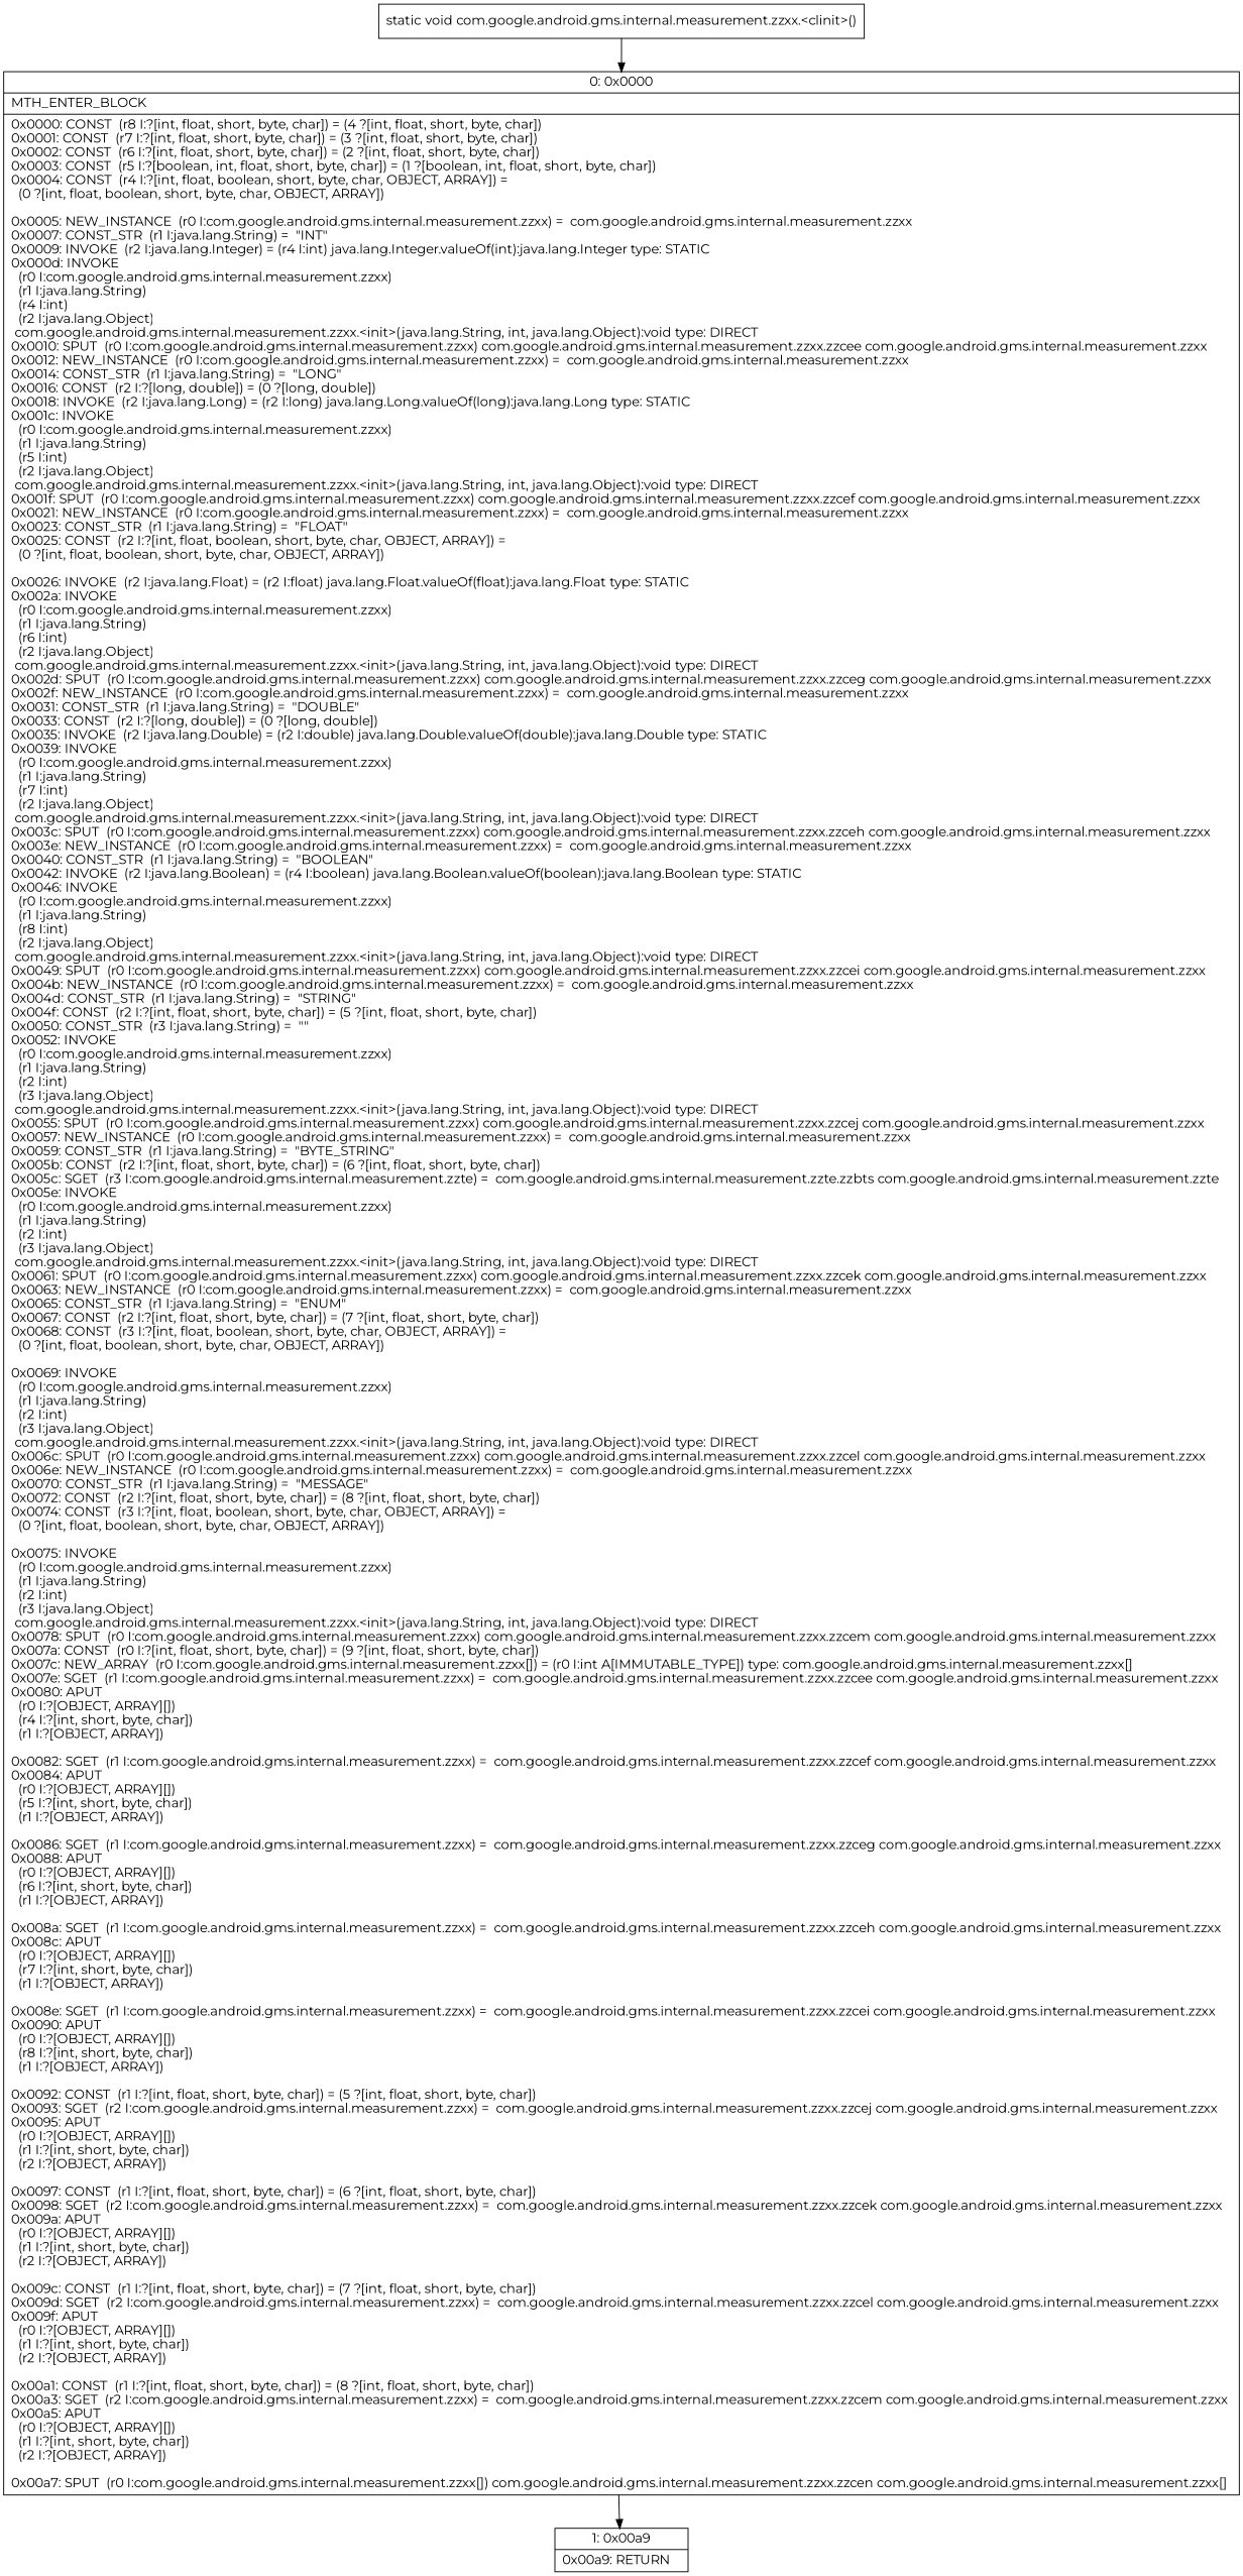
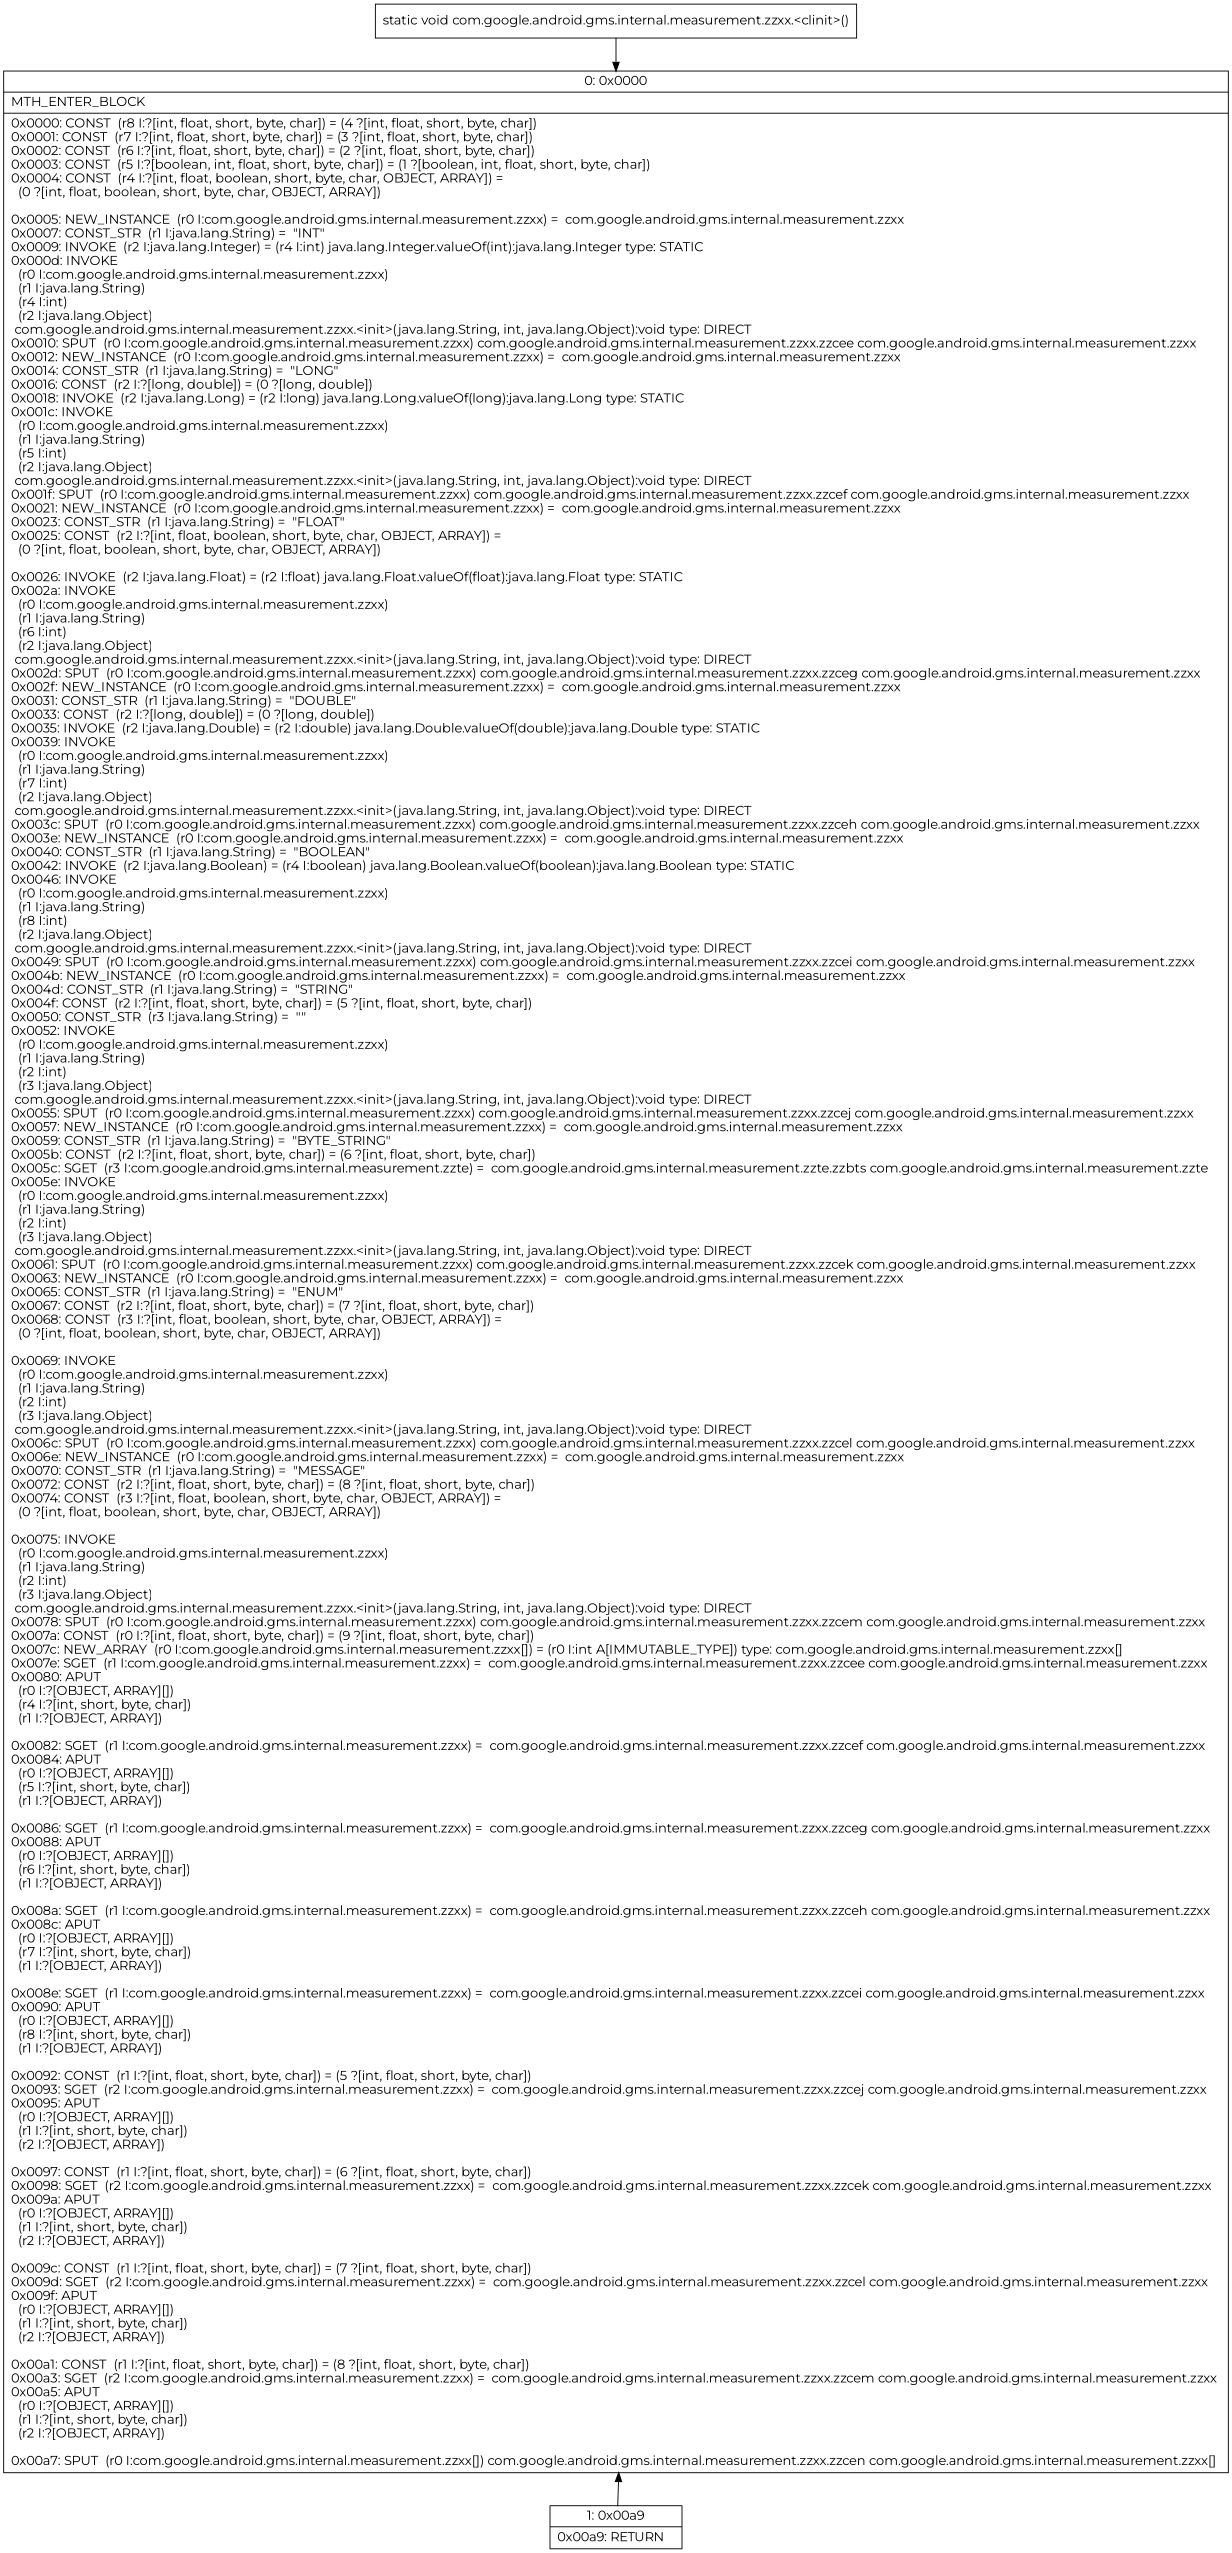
  digraph {
    fontname=Montserrat
    node [shape=record fontname=Montserrat]
    edge [fontname=Montserrat]
    n1 [label="{0\:\ 0x0000|MTH_ENTER_BLOCK\l|0x0000: CONST  (r8 I:?[int, float, short, byte, char]) = (4 ?[int, float, short, byte, char]) \l0x0001: CONST  (r7 I:?[int, float, short, byte, char]) = (3 ?[int, float, short, byte, char]) \l0x0002: CONST  (r6 I:?[int, float, short, byte, char]) = (2 ?[int, float, short, byte, char]) \l0x0003: CONST  (r5 I:?[boolean, int, float, short, byte, char]) = (1 ?[boolean, int, float, short, byte, char]) \l0x0004: CONST  (r4 I:?[int, float, boolean, short, byte, char, OBJECT, ARRAY]) = \l  (0 ?[int, float, boolean, short, byte, char, OBJECT, ARRAY])\l \l0x0005: NEW_INSTANCE  (r0 I:com.google.android.gms.internal.measurement.zzxx) =  com.google.android.gms.internal.measurement.zzxx \l0x0007: CONST_STR  (r1 I:java.lang.String) =  \"INT\" \l0x0009: INVOKE  (r2 I:java.lang.Integer) = (r4 I:int) java.lang.Integer.valueOf(int):java.lang.Integer type: STATIC \l0x000d: INVOKE  \l  (r0 I:com.google.android.gms.internal.measurement.zzxx)\l  (r1 I:java.lang.String)\l  (r4 I:int)\l  (r2 I:java.lang.Object)\l com.google.android.gms.internal.measurement.zzxx.\<init\>(java.lang.String, int, java.lang.Object):void type: DIRECT \l0x0010: SPUT  (r0 I:com.google.android.gms.internal.measurement.zzxx) com.google.android.gms.internal.measurement.zzxx.zzcee com.google.android.gms.internal.measurement.zzxx \l0x0012: NEW_INSTANCE  (r0 I:com.google.android.gms.internal.measurement.zzxx) =  com.google.android.gms.internal.measurement.zzxx \l0x0014: CONST_STR  (r1 I:java.lang.String) =  \"LONG\" \l0x0016: CONST  (r2 I:?[long, double]) = (0 ?[long, double]) \l0x0018: INVOKE  (r2 I:java.lang.Long) = (r2 I:long) java.lang.Long.valueOf(long):java.lang.Long type: STATIC \l0x001c: INVOKE  \l  (r0 I:com.google.android.gms.internal.measurement.zzxx)\l  (r1 I:java.lang.String)\l  (r5 I:int)\l  (r2 I:java.lang.Object)\l com.google.android.gms.internal.measurement.zzxx.\<init\>(java.lang.String, int, java.lang.Object):void type: DIRECT \l0x001f: SPUT  (r0 I:com.google.android.gms.internal.measurement.zzxx) com.google.android.gms.internal.measurement.zzxx.zzcef com.google.android.gms.internal.measurement.zzxx \l0x0021: NEW_INSTANCE  (r0 I:com.google.android.gms.internal.measurement.zzxx) =  com.google.android.gms.internal.measurement.zzxx \l0x0023: CONST_STR  (r1 I:java.lang.String) =  \"FLOAT\" \l0x0025: CONST  (r2 I:?[int, float, boolean, short, byte, char, OBJECT, ARRAY]) = \l  (0 ?[int, float, boolean, short, byte, char, OBJECT, ARRAY])\l \l0x0026: INVOKE  (r2 I:java.lang.Float) = (r2 I:float) java.lang.Float.valueOf(float):java.lang.Float type: STATIC \l0x002a: INVOKE  \l  (r0 I:com.google.android.gms.internal.measurement.zzxx)\l  (r1 I:java.lang.String)\l  (r6 I:int)\l  (r2 I:java.lang.Object)\l com.google.android.gms.internal.measurement.zzxx.\<init\>(java.lang.String, int, java.lang.Object):void type: DIRECT \l0x002d: SPUT  (r0 I:com.google.android.gms.internal.measurement.zzxx) com.google.android.gms.internal.measurement.zzxx.zzceg com.google.android.gms.internal.measurement.zzxx \l0x002f: NEW_INSTANCE  (r0 I:com.google.android.gms.internal.measurement.zzxx) =  com.google.android.gms.internal.measurement.zzxx \l0x0031: CONST_STR  (r1 I:java.lang.String) =  \"DOUBLE\" \l0x0033: CONST  (r2 I:?[long, double]) = (0 ?[long, double]) \l0x0035: INVOKE  (r2 I:java.lang.Double) = (r2 I:double) java.lang.Double.valueOf(double):java.lang.Double type: STATIC \l0x0039: INVOKE  \l  (r0 I:com.google.android.gms.internal.measurement.zzxx)\l  (r1 I:java.lang.String)\l  (r7 I:int)\l  (r2 I:java.lang.Object)\l com.google.android.gms.internal.measurement.zzxx.\<init\>(java.lang.String, int, java.lang.Object):void type: DIRECT \l0x003c: SPUT  (r0 I:com.google.android.gms.internal.measurement.zzxx) com.google.android.gms.internal.measurement.zzxx.zzceh com.google.android.gms.internal.measurement.zzxx \l0x003e: NEW_INSTANCE  (r0 I:com.google.android.gms.internal.measurement.zzxx) =  com.google.android.gms.internal.measurement.zzxx \l0x0040: CONST_STR  (r1 I:java.lang.String) =  \"BOOLEAN\" \l0x0042: INVOKE  (r2 I:java.lang.Boolean) = (r4 I:boolean) java.lang.Boolean.valueOf(boolean):java.lang.Boolean type: STATIC \l0x0046: INVOKE  \l  (r0 I:com.google.android.gms.internal.measurement.zzxx)\l  (r1 I:java.lang.String)\l  (r8 I:int)\l  (r2 I:java.lang.Object)\l com.google.android.gms.internal.measurement.zzxx.\<init\>(java.lang.String, int, java.lang.Object):void type: DIRECT \l0x0049: SPUT  (r0 I:com.google.android.gms.internal.measurement.zzxx) com.google.android.gms.internal.measurement.zzxx.zzcei com.google.android.gms.internal.measurement.zzxx \l0x004b: NEW_INSTANCE  (r0 I:com.google.android.gms.internal.measurement.zzxx) =  com.google.android.gms.internal.measurement.zzxx \l0x004d: CONST_STR  (r1 I:java.lang.String) =  \"STRING\" \l0x004f: CONST  (r2 I:?[int, float, short, byte, char]) = (5 ?[int, float, short, byte, char]) \l0x0050: CONST_STR  (r3 I:java.lang.String) =  \"\" \l0x0052: INVOKE  \l  (r0 I:com.google.android.gms.internal.measurement.zzxx)\l  (r1 I:java.lang.String)\l  (r2 I:int)\l  (r3 I:java.lang.Object)\l com.google.android.gms.internal.measurement.zzxx.\<init\>(java.lang.String, int, java.lang.Object):void type: DIRECT \l0x0055: SPUT  (r0 I:com.google.android.gms.internal.measurement.zzxx) com.google.android.gms.internal.measurement.zzxx.zzcej com.google.android.gms.internal.measurement.zzxx \l0x0057: NEW_INSTANCE  (r0 I:com.google.android.gms.internal.measurement.zzxx) =  com.google.android.gms.internal.measurement.zzxx \l0x0059: CONST_STR  (r1 I:java.lang.String) =  \"BYTE_STRING\" \l0x005b: CONST  (r2 I:?[int, float, short, byte, char]) = (6 ?[int, float, short, byte, char]) \l0x005c: SGET  (r3 I:com.google.android.gms.internal.measurement.zzte) =  com.google.android.gms.internal.measurement.zzte.zzbts com.google.android.gms.internal.measurement.zzte \l0x005e: INVOKE  \l  (r0 I:com.google.android.gms.internal.measurement.zzxx)\l  (r1 I:java.lang.String)\l  (r2 I:int)\l  (r3 I:java.lang.Object)\l com.google.android.gms.internal.measurement.zzxx.\<init\>(java.lang.String, int, java.lang.Object):void type: DIRECT \l0x0061: SPUT  (r0 I:com.google.android.gms.internal.measurement.zzxx) com.google.android.gms.internal.measurement.zzxx.zzcek com.google.android.gms.internal.measurement.zzxx \l0x0063: NEW_INSTANCE  (r0 I:com.google.android.gms.internal.measurement.zzxx) =  com.google.android.gms.internal.measurement.zzxx \l0x0065: CONST_STR  (r1 I:java.lang.String) =  \"ENUM\" \l0x0067: CONST  (r2 I:?[int, float, short, byte, char]) = (7 ?[int, float, short, byte, char]) \l0x0068: CONST  (r3 I:?[int, float, boolean, short, byte, char, OBJECT, ARRAY]) = \l  (0 ?[int, float, boolean, short, byte, char, OBJECT, ARRAY])\l \l0x0069: INVOKE  \l  (r0 I:com.google.android.gms.internal.measurement.zzxx)\l  (r1 I:java.lang.String)\l  (r2 I:int)\l  (r3 I:java.lang.Object)\l com.google.android.gms.internal.measurement.zzxx.\<init\>(java.lang.String, int, java.lang.Object):void type: DIRECT \l0x006c: SPUT  (r0 I:com.google.android.gms.internal.measurement.zzxx) com.google.android.gms.internal.measurement.zzxx.zzcel com.google.android.gms.internal.measurement.zzxx \l0x006e: NEW_INSTANCE  (r0 I:com.google.android.gms.internal.measurement.zzxx) =  com.google.android.gms.internal.measurement.zzxx \l0x0070: CONST_STR  (r1 I:java.lang.String) =  \"MESSAGE\" \l0x0072: CONST  (r2 I:?[int, float, short, byte, char]) = (8 ?[int, float, short, byte, char]) \l0x0074: CONST  (r3 I:?[int, float, boolean, short, byte, char, OBJECT, ARRAY]) = \l  (0 ?[int, float, boolean, short, byte, char, OBJECT, ARRAY])\l \l0x0075: INVOKE  \l  (r0 I:com.google.android.gms.internal.measurement.zzxx)\l  (r1 I:java.lang.String)\l  (r2 I:int)\l  (r3 I:java.lang.Object)\l com.google.android.gms.internal.measurement.zzxx.\<init\>(java.lang.String, int, java.lang.Object):void type: DIRECT \l0x0078: SPUT  (r0 I:com.google.android.gms.internal.measurement.zzxx) com.google.android.gms.internal.measurement.zzxx.zzcem com.google.android.gms.internal.measurement.zzxx \l0x007a: CONST  (r0 I:?[int, float, short, byte, char]) = (9 ?[int, float, short, byte, char]) \l0x007c: NEW_ARRAY  (r0 I:com.google.android.gms.internal.measurement.zzxx[]) = (r0 I:int A[IMMUTABLE_TYPE]) type: com.google.android.gms.internal.measurement.zzxx[] \l0x007e: SGET  (r1 I:com.google.android.gms.internal.measurement.zzxx) =  com.google.android.gms.internal.measurement.zzxx.zzcee com.google.android.gms.internal.measurement.zzxx \l0x0080: APUT  \l  (r0 I:?[OBJECT, ARRAY][])\l  (r4 I:?[int, short, byte, char])\l  (r1 I:?[OBJECT, ARRAY])\l \l0x0082: SGET  (r1 I:com.google.android.gms.internal.measurement.zzxx) =  com.google.android.gms.internal.measurement.zzxx.zzcef com.google.android.gms.internal.measurement.zzxx \l0x0084: APUT  \l  (r0 I:?[OBJECT, ARRAY][])\l  (r5 I:?[int, short, byte, char])\l  (r1 I:?[OBJECT, ARRAY])\l \l0x0086: SGET  (r1 I:com.google.android.gms.internal.measurement.zzxx) =  com.google.android.gms.internal.measurement.zzxx.zzceg com.google.android.gms.internal.measurement.zzxx \l0x0088: APUT  \l  (r0 I:?[OBJECT, ARRAY][])\l  (r6 I:?[int, short, byte, char])\l  (r1 I:?[OBJECT, ARRAY])\l \l0x008a: SGET  (r1 I:com.google.android.gms.internal.measurement.zzxx) =  com.google.android.gms.internal.measurement.zzxx.zzceh com.google.android.gms.internal.measurement.zzxx \l0x008c: APUT  \l  (r0 I:?[OBJECT, ARRAY][])\l  (r7 I:?[int, short, byte, char])\l  (r1 I:?[OBJECT, ARRAY])\l \l0x008e: SGET  (r1 I:com.google.android.gms.internal.measurement.zzxx) =  com.google.android.gms.internal.measurement.zzxx.zzcei com.google.android.gms.internal.measurement.zzxx \l0x0090: APUT  \l  (r0 I:?[OBJECT, ARRAY][])\l  (r8 I:?[int, short, byte, char])\l  (r1 I:?[OBJECT, ARRAY])\l \l0x0092: CONST  (r1 I:?[int, float, short, byte, char]) = (5 ?[int, float, short, byte, char]) \l0x0093: SGET  (r2 I:com.google.android.gms.internal.measurement.zzxx) =  com.google.android.gms.internal.measurement.zzxx.zzcej com.google.android.gms.internal.measurement.zzxx \l0x0095: APUT  \l  (r0 I:?[OBJECT, ARRAY][])\l  (r1 I:?[int, short, byte, char])\l  (r2 I:?[OBJECT, ARRAY])\l \l0x0097: CONST  (r1 I:?[int, float, short, byte, char]) = (6 ?[int, float, short, byte, char]) \l0x0098: SGET  (r2 I:com.google.android.gms.internal.measurement.zzxx) =  com.google.android.gms.internal.measurement.zzxx.zzcek com.google.android.gms.internal.measurement.zzxx \l0x009a: APUT  \l  (r0 I:?[OBJECT, ARRAY][])\l  (r1 I:?[int, short, byte, char])\l  (r2 I:?[OBJECT, ARRAY])\l \l0x009c: CONST  (r1 I:?[int, float, short, byte, char]) = (7 ?[int, float, short, byte, char]) \l0x009d: SGET  (r2 I:com.google.android.gms.internal.measurement.zzxx) =  com.google.android.gms.internal.measurement.zzxx.zzcel com.google.android.gms.internal.measurement.zzxx \l0x009f: APUT  \l  (r0 I:?[OBJECT, ARRAY][])\l  (r1 I:?[int, short, byte, char])\l  (r2 I:?[OBJECT, ARRAY])\l \l0x00a1: CONST  (r1 I:?[int, float, short, byte, char]) = (8 ?[int, float, short, byte, char]) \l0x00a3: SGET  (r2 I:com.google.android.gms.internal.measurement.zzxx) =  com.google.android.gms.internal.measurement.zzxx.zzcem com.google.android.gms.internal.measurement.zzxx \l0x00a5: APUT  \l  (r0 I:?[OBJECT, ARRAY][])\l  (r1 I:?[int, short, byte, char])\l  (r2 I:?[OBJECT, ARRAY])\l \l0x00a7: SPUT  (r0 I:com.google.android.gms.internal.measurement.zzxx[]) com.google.android.gms.internal.measurement.zzxx.zzcen com.google.android.gms.internal.measurement.zzxx[] \l}"]
    n2 [label="{1\:\ 0x00a9|0x00a9: RETURN   \l}"]
    n3 [label="{static void com.google.android.gms.internal.measurement.zzxx.\<clinit\>() }"]
-   n1 -> n2
+   n2 -> n1
    n3 -> n1
  }
